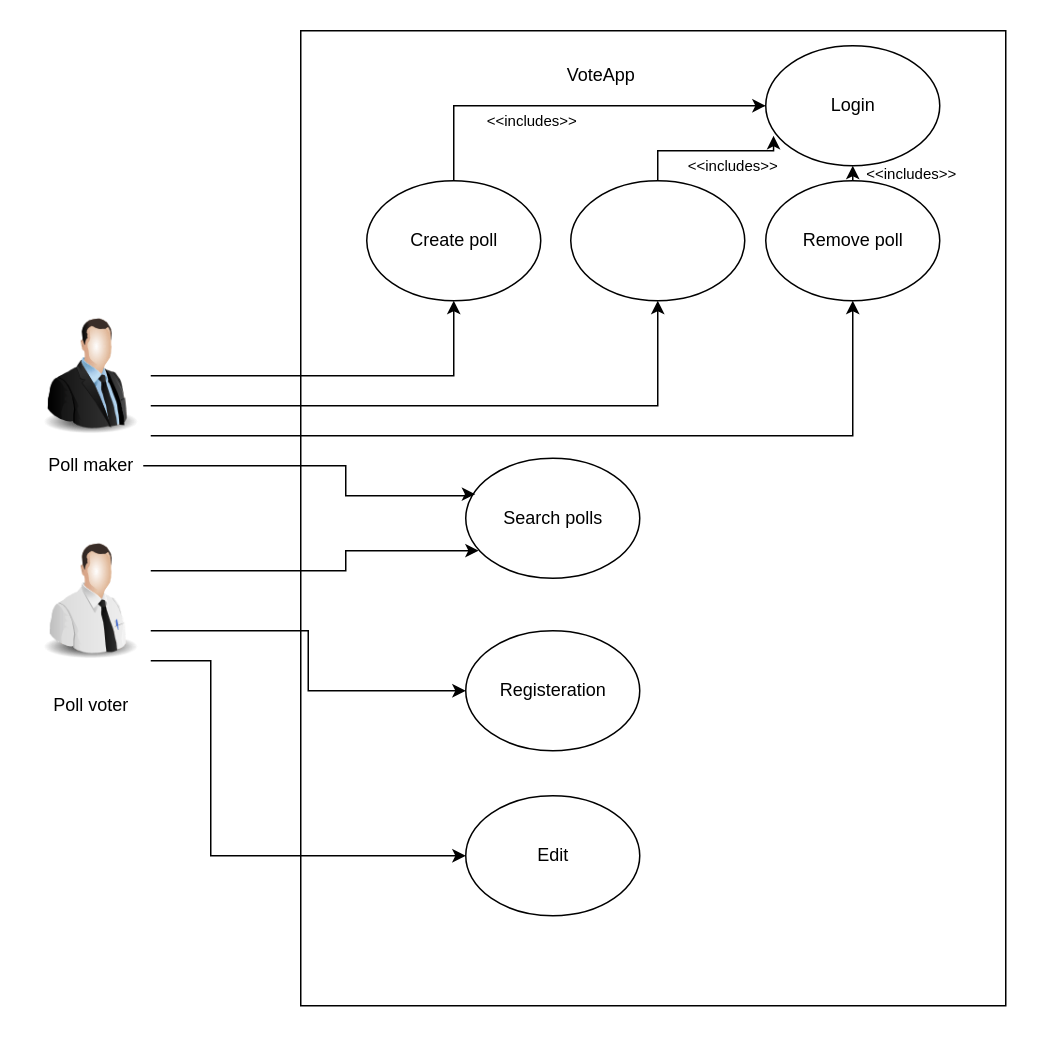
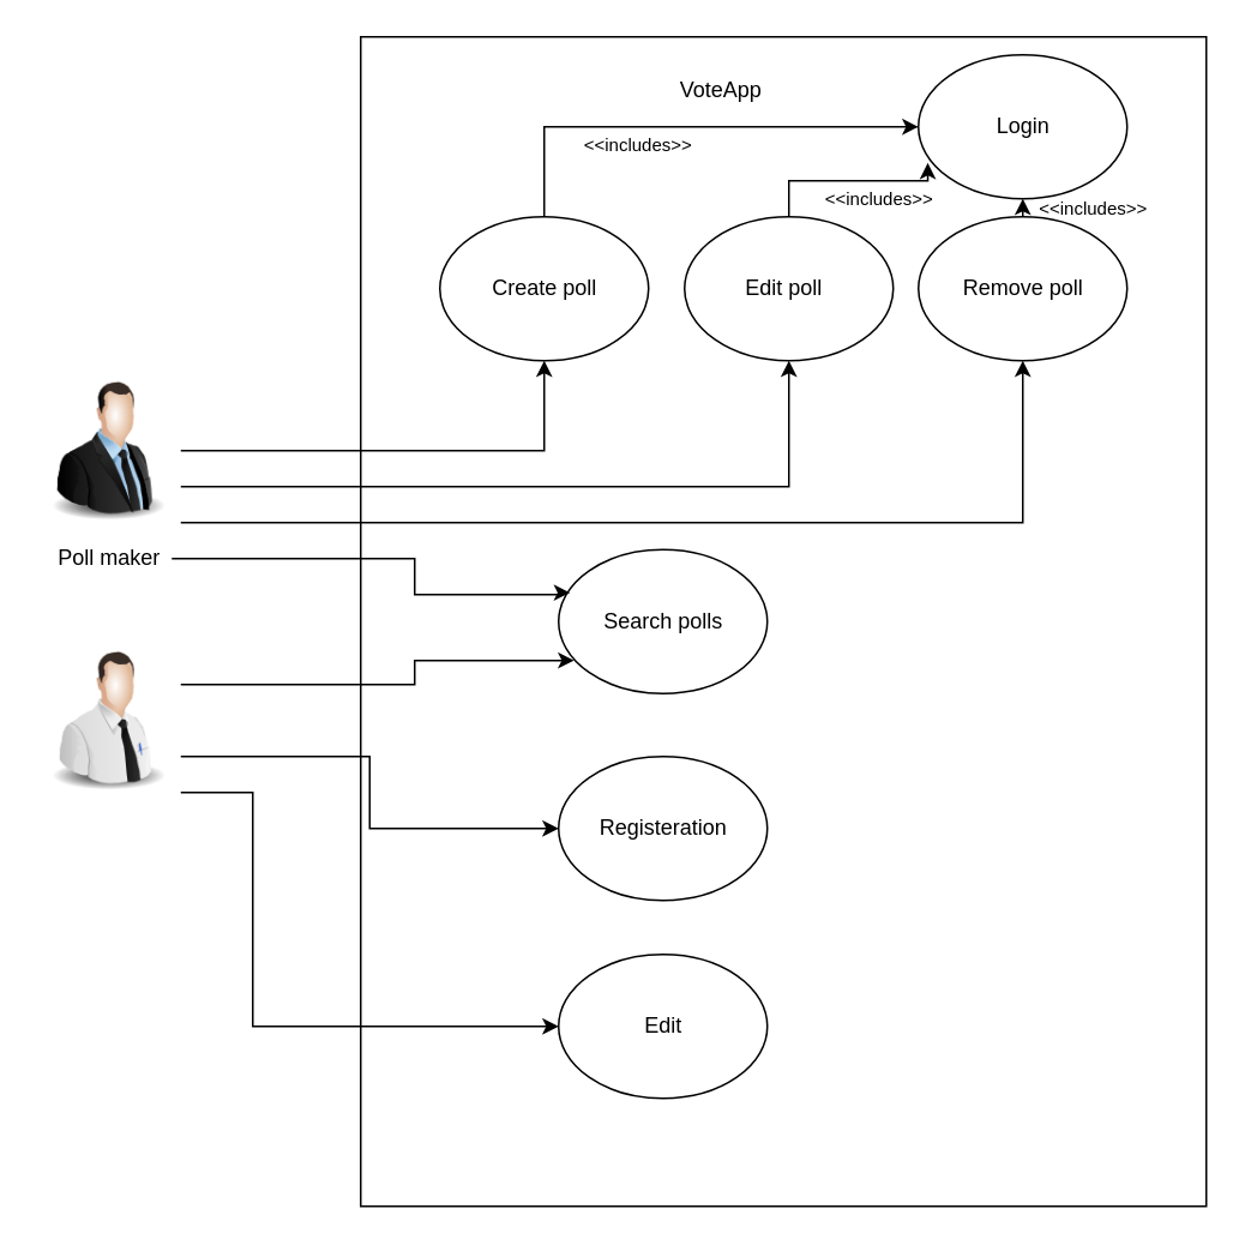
  <mxCell id="0" />
  <mxCell id="1" parent="0" />
  <mxCell id="2" value="" style="image;html=1;image=img/lib/clip_art/people/Suit_Man_128x128.png" vertex="1" parent="1"><mxGeometry x="20" y="210" width="80" height="80" as="geometry" /></mxCell>
  <mxCell id="3" value="" style="image;html=1;image=img/lib/clip_art/people/Tech_Man_128x128.png" vertex="1" parent="1"><mxGeometry x="20" y="360" width="80" height="80" as="geometry" /></mxCell>
  <mxCell id="4" value="Poll maker" style="text;html=1;resizable=0;autosize=1;align=center;verticalAlign=middle;points=[];fillColor=none;strokeColor=none;rounded=0;" vertex="1" parent="1"><mxGeometry x="25" y="300" width="70" height="20" as="geometry" /></mxCell>
- <mxCell id="5" value="Poll voter" style="text;html=1;resizable=0;autosize=1;align=center;verticalAlign=middle;points=[];fillColor=none;strokeColor=none;rounded=0;" vertex="1" parent="1"><mxGeometry x="25" y="460" width="70" height="20" as="geometry" /></mxCell>
  <mxCell id="6" value="" style="whiteSpace=wrap;html=1;" vertex="1" parent="1"><mxGeometry x="200" y="20" width="470" height="650" as="geometry" /></mxCell>
  <mxCell id="7" value="VoteApp" style="text;html=1;resizable=0;autosize=1;align=center;verticalAlign=middle;points=[];fillColor=none;strokeColor=none;rounded=0;" vertex="1" parent="1"><mxGeometry x="370" y="40" width="60" height="20" as="geometry" /></mxCell>
  <mxCell id="8" style="edgeStyle=orthogonalEdgeStyle;rounded=0;orthogonalLoop=1;jettySize=auto;html=1;exitX=0.5;exitY=0;exitDx=0;exitDy=0;entryX=0;entryY=0.5;entryDx=0;entryDy=0;" edge="1" parent="1" source="9" target="31"><mxGeometry relative="1" as="geometry" /></mxCell>
  <mxCell id="9" value="" style="ellipse;whiteSpace=wrap;html=1;" vertex="1" parent="1"><mxGeometry x="244" y="120" width="116" height="80" as="geometry" /></mxCell>
  <mxCell id="10" style="edgeStyle=orthogonalEdgeStyle;rounded=0;orthogonalLoop=1;jettySize=auto;html=1;exitX=0.5;exitY=0;exitDx=0;exitDy=0;entryX=0.045;entryY=0.751;entryDx=0;entryDy=0;entryPerimeter=0;" edge="1" parent="1" source="11" target="31"><mxGeometry relative="1" as="geometry" /></mxCell>
  <mxCell id="11" value="" style="ellipse;whiteSpace=wrap;html=1;" vertex="1" parent="1"><mxGeometry x="380" y="120" width="116" height="80" as="geometry" /></mxCell>
  <mxCell id="12" style="edgeStyle=orthogonalEdgeStyle;rounded=0;orthogonalLoop=1;jettySize=auto;html=1;exitX=0.5;exitY=0;exitDx=0;exitDy=0;entryX=0.5;entryY=1;entryDx=0;entryDy=0;" edge="1" parent="1" source="13" target="31"><mxGeometry relative="1" as="geometry" /></mxCell>
  <mxCell id="13" value="" style="ellipse;whiteSpace=wrap;html=1;" vertex="1" parent="1"><mxGeometry x="510" y="120" width="116" height="80" as="geometry" /></mxCell>
  <mxCell id="14" value="Create poll" style="text;html=1;resizable=0;autosize=1;align=center;verticalAlign=middle;points=[];fillColor=none;strokeColor=none;rounded=0;" vertex="1" parent="1"><mxGeometry x="267" y="150" width="70" height="20" as="geometry" /></mxCell>
+ <mxCell id="15" value="Edit poll" style="text;html=1;resizable=0;autosize=1;align=center;verticalAlign=middle;points=[];fillColor=none;strokeColor=none;rounded=0;" vertex="1" parent="1"><mxGeometry x="405" y="150" width="60" height="20" as="geometry" /></mxCell>
  <mxCell id="16" value="Remove poll" style="text;html=1;resizable=0;autosize=1;align=center;verticalAlign=middle;points=[];fillColor=none;strokeColor=none;rounded=0;" vertex="1" parent="1"><mxGeometry x="528" y="150" width="80" height="20" as="geometry" /></mxCell>
  <mxCell id="17" value="" style="ellipse;whiteSpace=wrap;html=1;" vertex="1" parent="1"><mxGeometry x="310" y="305" width="116" height="80" as="geometry" /></mxCell>
  <mxCell id="18" value="Search polls" style="text;html=1;resizable=0;autosize=1;align=center;verticalAlign=middle;points=[];fillColor=none;strokeColor=none;rounded=0;" vertex="1" parent="1"><mxGeometry x="328" y="335" width="80" height="20" as="geometry" /></mxCell>
  <mxCell id="19" value="" style="ellipse;whiteSpace=wrap;html=1;" vertex="1" parent="1"><mxGeometry x="310" y="420" width="116" height="80" as="geometry" /></mxCell>
  <mxCell id="20" value="Registeration" style="text;html=1;resizable=0;autosize=1;align=center;verticalAlign=middle;points=[];fillColor=none;strokeColor=none;rounded=0;" vertex="1" parent="1"><mxGeometry x="323" y="450" width="90" height="20" as="geometry" /></mxCell>
  <mxCell id="21" value="" style="ellipse;whiteSpace=wrap;html=1;" vertex="1" parent="1"><mxGeometry x="310" y="530" width="116" height="80" as="geometry" /></mxCell>
  <mxCell id="22" value="Edit" style="text;html=1;resizable=0;autosize=1;align=center;verticalAlign=middle;points=[];fillColor=none;strokeColor=none;rounded=0;" vertex="1" parent="1"><mxGeometry x="343" y="560" width="50" height="20" as="geometry" /></mxCell>
  <mxCell id="23" style="edgeStyle=orthogonalEdgeStyle;rounded=0;orthogonalLoop=1;jettySize=auto;html=1;" edge="1" parent="1" source="2" target="9"><mxGeometry relative="1" as="geometry" /></mxCell>
  <mxCell id="24" style="edgeStyle=orthogonalEdgeStyle;rounded=0;orthogonalLoop=1;jettySize=auto;html=1;exitX=1;exitY=0.75;exitDx=0;exitDy=0;entryX=0.5;entryY=1;entryDx=0;entryDy=0;" edge="1" parent="1" source="2" target="11"><mxGeometry relative="1" as="geometry" /></mxCell>
  <mxCell id="25" style="edgeStyle=orthogonalEdgeStyle;rounded=0;orthogonalLoop=1;jettySize=auto;html=1;exitX=1;exitY=1;exitDx=0;exitDy=0;entryX=0.5;entryY=1;entryDx=0;entryDy=0;" edge="1" parent="1" source="2" target="13"><mxGeometry relative="1" as="geometry"><Array as="points"><mxPoint x="568" y="290" /></Array></mxGeometry></mxCell>
  <mxCell id="26" style="edgeStyle=orthogonalEdgeStyle;rounded=0;orthogonalLoop=1;jettySize=auto;html=1;exitX=1;exitY=0.25;exitDx=0;exitDy=0;entryX=0.075;entryY=0.77;entryDx=0;entryDy=0;entryPerimeter=0;" edge="1" parent="1" source="3" target="17"><mxGeometry relative="1" as="geometry"><Array as="points"><mxPoint x="230" y="380" /><mxPoint x="230" y="367" /></Array></mxGeometry></mxCell>
  <mxCell id="27" value="" style="edgeStyle=orthogonalEdgeStyle;rounded=0;orthogonalLoop=1;jettySize=auto;html=1;entryX=0.055;entryY=0.299;entryDx=0;entryDy=0;entryPerimeter=0;" edge="1" parent="1" source="4" target="17"><mxGeometry relative="1" as="geometry"><mxPoint x="310" y="330" as="targetPoint" /><Array as="points"><mxPoint x="230" y="310" /><mxPoint x="230" y="330" /><mxPoint x="310" y="330" /></Array></mxGeometry></mxCell>
  <mxCell id="28" style="edgeStyle=orthogonalEdgeStyle;rounded=0;orthogonalLoop=1;jettySize=auto;html=1;exitX=1;exitY=0.75;exitDx=0;exitDy=0;entryX=0;entryY=0.5;entryDx=0;entryDy=0;" edge="1" parent="1" source="3" target="19"><mxGeometry relative="1" as="geometry" /></mxCell>
  <mxCell id="29" style="edgeStyle=orthogonalEdgeStyle;rounded=0;orthogonalLoop=1;jettySize=auto;html=1;exitX=1;exitY=1;exitDx=0;exitDy=0;entryX=0;entryY=0.5;entryDx=0;entryDy=0;" edge="1" parent="1" source="3" target="21"><mxGeometry relative="1" as="geometry"><Array as="points"><mxPoint x="140" y="440" /><mxPoint x="140" y="570" /></Array></mxGeometry></mxCell>
  <mxCell id="30" value="Remove poll" style="text;html=1;resizable=0;autosize=1;align=center;verticalAlign=middle;points=[];fillColor=none;strokeColor=none;rounded=0;" vertex="1" parent="1"><mxGeometry x="528" y="60" width="80" height="20" as="geometry" /></mxCell>
  <mxCell id="31" value="" style="ellipse;whiteSpace=wrap;html=1;" vertex="1" parent="1"><mxGeometry x="510" y="30" width="116" height="80" as="geometry" /></mxCell>
  <mxCell id="32" value="Login" style="text;html=1;resizable=0;autosize=1;align=center;verticalAlign=middle;points=[];fillColor=none;strokeColor=none;rounded=0;" vertex="1" parent="1"><mxGeometry x="548" y="60" width="40" height="20" as="geometry" /></mxCell>
  <mxCell id="33" value="&amp;lt;&amp;lt;includes&amp;gt;&amp;gt;" style="text;html=1;resizable=0;autosize=1;align=center;verticalAlign=middle;points=[];fillColor=none;strokeColor=none;rounded=0;fontSize=10;" vertex="1" parent="1"><mxGeometry x="314" y="70" width="80" height="20" as="geometry" /></mxCell>
  <mxCell id="34" value="&amp;lt;&amp;lt;includes&amp;gt;&amp;gt;" style="text;html=1;resizable=0;autosize=1;align=center;verticalAlign=middle;points=[];fillColor=none;strokeColor=none;rounded=0;fontSize=10;" vertex="1" parent="1"><mxGeometry x="448" y="100" width="80" height="20" as="geometry" /></mxCell>
  <mxCell id="35" value="&amp;lt;&amp;lt;includes&amp;gt;&amp;gt;" style="text;html=1;resizable=0;autosize=1;align=center;verticalAlign=middle;points=[];fillColor=none;strokeColor=none;rounded=0;fontSize=10;" vertex="1" parent="1"><mxGeometry x="567" y="105" width="80" height="20" as="geometry" /></mxCell>
